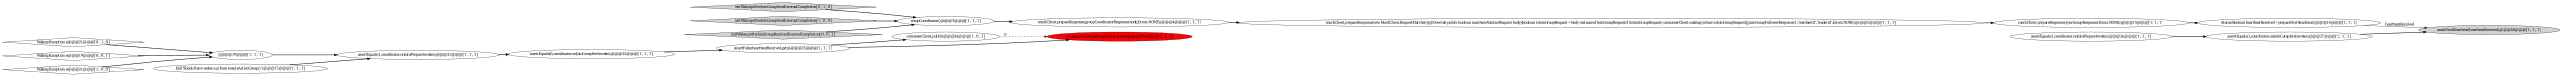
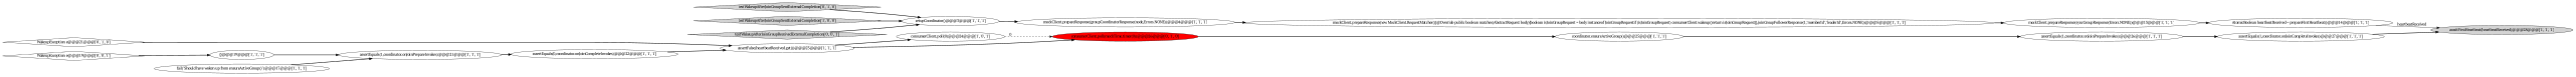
  digraph {
    fontname="PT Serif"
    rankdir=LR
    node [fillcolor=white fontname="PT Serif" shape=ellipse style=filled]
    edge [fontname="PT Serif" style=bold]
    n1 [label="assertEquals(0,coordinator.onJoinCompleteInvokes)@@@22@@@['1', '1', '1']"]
    n2 [label="assertFalse(heartbeatReceived.get())@@@23@@@['1', '1', '1']"]
    n3 [label="consumerClient.poll(0)@@@24@@@['1', '0', '1']"]
    n4 [fillcolor=red label="consumerClient.poll(mockTime.timer(0))@@@26@@@['0', '1', '0']"]
    n5 [fillcolor=lightgray label="testWakeupAfterJoinGroupSentExternalCompletion['0', '1', '0']" shape=diamond]
    n6 [label="setupCoordinator()@@@3@@@['1', '1', '1']"]
    n7 [label="mockClient.prepareResponse(groupCoordinatorResponse(node,Errors.NONE))@@@4@@@['1', '1', '1']"]
    n8 [label="mockClient.prepareResponse(new MockClient.RequestMatcher(){@Override public boolean matches(AbstractRequest body){boolean isJoinGroupRequest = body instanceof JoinGroupRequestif (isJoinGroupRequest) consumerClient.wakeup()return isJoinGroupRequest}},joinGroupFollowerResponse(1,\"memberId\",\"leaderId\",Errors.NONE))@@@5@@@['1', '1', '1']"]
    n9 [label="mockClient.prepareResponse(syncGroupResponse(Errors.NONE))@@@13@@@['1', '1', '1']"]
+   n10 [label="coordinator.ensureActiveGroup()@@@25@@@['1', '1', '1']"]
    n11 [label="assertEquals(1,coordinator.onJoinPrepareInvokes)@@@26@@@['1', '1', '1']"]
    n12 [label="fail(\"Should have woken up from ensureActiveGroup()\")@@@17@@@['1', '1', '1']"]
    n13 [label="assertEquals(1,coordinator.onJoinPrepareInvokes)@@@21@@@['1', '1', '1']"]
    n14 [fillcolor=lightgray label="testWakeupAfterJoinGroupSentExternalCompletion['1', '0', '0']" shape=diamond]
    n15 [label="assertEquals(1,coordinator.onJoinCompleteInvokes)@@@27@@@['1', '1', '1']"]
    n16 [fillcolor=lightgray label="awaitFirstHeartbeat(heartbeatReceived)@@@28@@@['1', '1', '1']"]
    n17 [label="AtomicBoolean heartbeatReceived = prepareFirstHeartbeat()@@@14@@@['1', '1', '1']"]
    n18 [fillcolor=lightgray label="testWakeupAfterJoinGroupReceivedExternalCompletion['0', '0', '1']" shape=diamond]
    n19 [label="WakeupException e@@@19@@@['0', '0', '1']" shape=diamond]
    n20 [label="{}@@@19@@@['1', '1', '1']"]
-   n21 [label="WakeupException e@@@21@@@['1', '0', '0']" shape=diamond]
    n22 [label="WakeupException e@@@21@@@['0', '1', '0']" shape=diamond]
    n1 -> n2
    n2 -> n3
    n2 -> n4
    n3 -> n4 [label=0 style=dashed]
+   n4 -> n10
    n5 -> n6
    n6 -> n7
    n7 -> n8
    n8 -> n9
    n9 -> n17
+   n10 -> n11
    n11 -> n15
    n12 -> n13
    n13 -> n1
    n14 -> n6
    n15 -> n16
    n17 -> n16 [label=heartbeatReceived style=solid]
    n18 -> n6
    n19 -> n20
    n20 -> n13
-   n21 -> n20
-   n22 -> n20
+   n22 -> n2
  }
